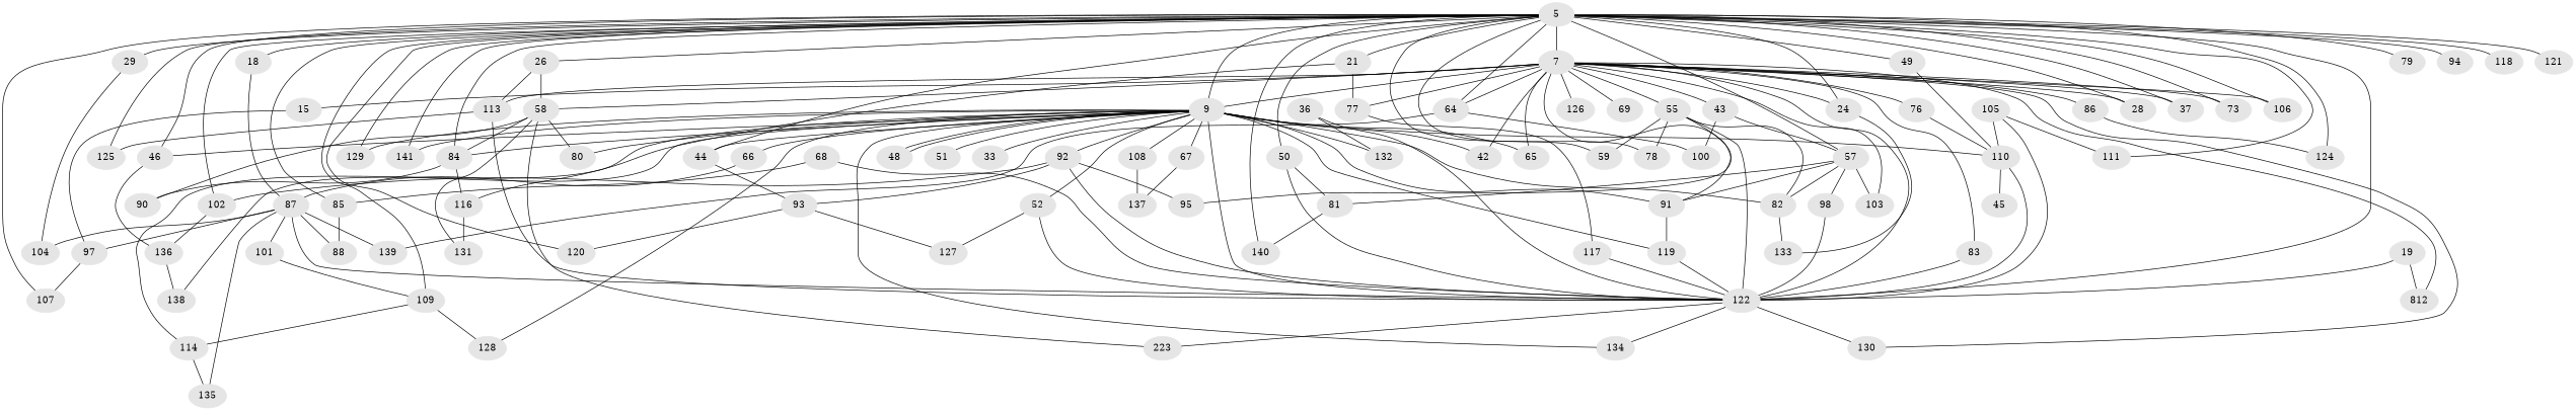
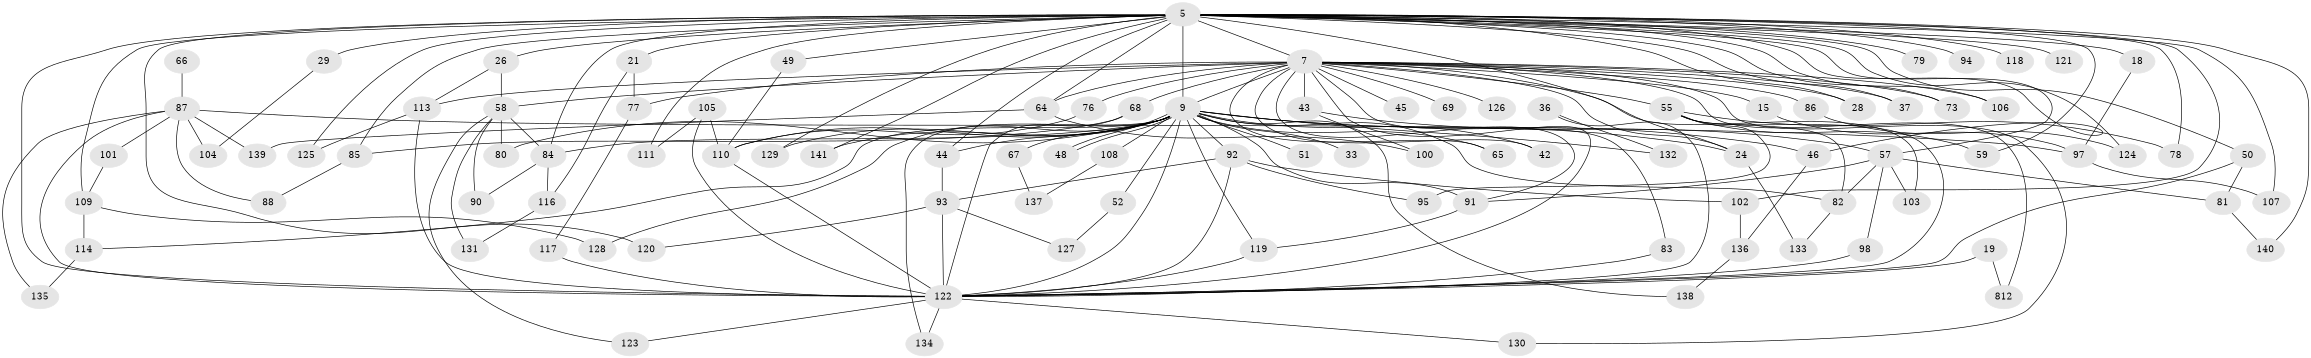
  graph {
    node [color=gray90 style=filled]
    5 [super="+2+4"]
    7 [super="+6"]
    9 [super="+8"]
    18
    21
    24
    26
    28
    29
    37
    44
    46
    49
    50
    57 [super="+20"]
    59
    64
    73 [super="+56"]
    78
    79
    84 [super="+40"]
    85
    94
    102 [super="+47"]
    106
    107
    109 [super="+63"]
    111
    118
    120
    121
    122 [super="+22+115+10+96"]
    124
    125
    129
    140
    141 [super="+30"]
    15
    42
    43
    45
    55 [super="+39"]
    58 [super="+17"]
    65
    68
    69
    76
    77
    83
    86
    91 [super="+27+74"]
    103
    n53 [label=812]
    113 [super="+70+71+72+99"]
    126
    130
    33
    48
    51
    52
    66
    67
    80
    82 [super="+11"]
    92 [super="+89"]
    108
    110 [super="+75"]
    114
    119 [super="+35"]
    128
    132 [super="+31"]
    134
    138
    87 [super="+60"]
    116
    133
    104
    93
    136
    81
    98
    100
    139
    90 [super="+61"]
    88
-   123 [label=223]
+   123
    97
    95
    131
    117
    127
    137
    135
    101
    19
    36
    105
    5 -- 7 [weight=8]
    5 -- 9 [weight=8]
    5 -- 18
    5 -- 21 [weight=2]
    5 -- 24
    5 -- 26
    5 -- 28
    5 -- 29 [weight=2]
    5 -- 37
    5 -- 44
    5 -- 46
    5 -- 49
    5 -- 50
    5 -- 57 [weight=2]
    5 -- 59
    5 -- 64
    5 -- 73 [weight=2]
    5 -- 78
    5 -- 79 [weight=2]
    5 -- 84 [weight=2]
    5 -- 85
    5 -- 94 [weight=2]
    5 -- 102 [weight=4]
    5 -- 106
    5 -- 107
    5 -- 109 [weight=3]
    5 -- 111
    5 -- 118 [weight=2]
    5 -- 120
    5 -- 121 [weight=2]
    5 -- 122 [weight=12]
    5 -- 124
    5 -- 125
    5 -- 129
    5 -- 140
    5 -- 141 [weight=2]
    7 -- 9 [weight=4]
    7 -- 24
    7 -- 28
    7 -- 37
    7 -- 64
    7 -- 73
    7 -- 106
    7 -- 122 [weight=5]
    7 -- 15 [weight=2]
    7 -- 42
    7 -- 43
-   110 -- 45 [weight=2]
+   7 -- 45 [weight=2]
    7 -- 55
    7 -- 58 [weight=3]
    7 -- 65
+   7 -- 68
    7 -- 69 [weight=2]
    7 -- 76
    7 -- 77
    7 -- 83
    7 -- 86 [weight=2]
    7 -- 91
    7 -- 103
    7 -- n53
    7 -- 113 [weight=3]
    7 -- 126 [weight=2]
    7 -- 130
    9 -- 44
    9 -- 46
    9 -- 84 [weight=2]
    9 -- 122 [weight=7]
    9 -- 129
    9 -- 141
    9 -- 42
    9 -- 65
    9 -- 91 [weight=2]
    9 -- 33 [weight=2]
    9 -- 48
    9 -- 48
    9 -- 51 [weight=2]
    9 -- 52
-   9 -- 66
+   9 -- 24
    9 -- 67
    9 -- 80
    9 -- 82 [weight=2]
    9 -- 92
    9 -- 108 [weight=2]
    9 -- 110 [weight=3]
    9 -- 114
    9 -- 119
    9 -- 128
    9 -- 132 [weight=2]
    9 -- 134
    9 -- 138
-   18 -- 87
+   18 -- 97
    21 -- 77
    21 -- 116
    24 -- 133
    26 -- 58
    26 -- 113
    29 -- 104
    44 -- 93
    46 -- 136
    49 -- 110
    50 -- 122
    50 -- 81
    57 -- 91
    57 -- 103
    57 -- 82
    57 -- 81
    57 -- 98
    64 -- 100
    64 -- 139
    84 -- 116
    84 -- 90
    85 -- 88
    102 -- 136
    109 -- 114
    109 -- 128
    122 -- 130
    122 -- 134
    122 -- 123
    15 -- 97
    43 -- 57
    43 -- 100
    55 -- 59
    55 -- 78
    55 -- 122
    55 -- 82
    55 -- 95
    58 -- 84
    58 -- 80
    58 -- 90 [weight=2]
    58 -- 123
    58 -- 131
    68 -- 85
    68 -- 122
    76 -- 110
    77 -- 117
    83 -- 122
    86 -- 124
    91 -- 119
    113 -- 122 [weight=4]
    113 -- 125
-   52 -- 122
+   93 -- 122
    52 -- 127
    66 -- 87
    67 -- 137
    82 -- 133
    92 -- 102 [weight=2]
    92 -- 122
    92 -- 93
    92 -- 95
    108 -- 137
    110 -- 122
    114 -- 135
    119 -- 122
    87 -- 122 [weight=4]
    87 -- 104
    87 -- 139
    87 -- 88
    87 -- 97
    87 -- 135
    87 -- 101
    116 -- 131
    93 -- 120
    93 -- 127
    136 -- 138
    81 -- 140
    98 -- 122
    97 -- 107
    117 -- 122
    101 -- 109
    19 -- 122 [weight=2]
    19 -- n53
    36 -- 122
    36 -- 132
    105 -- 111
    105 -- 122
    105 -- 110
  }
